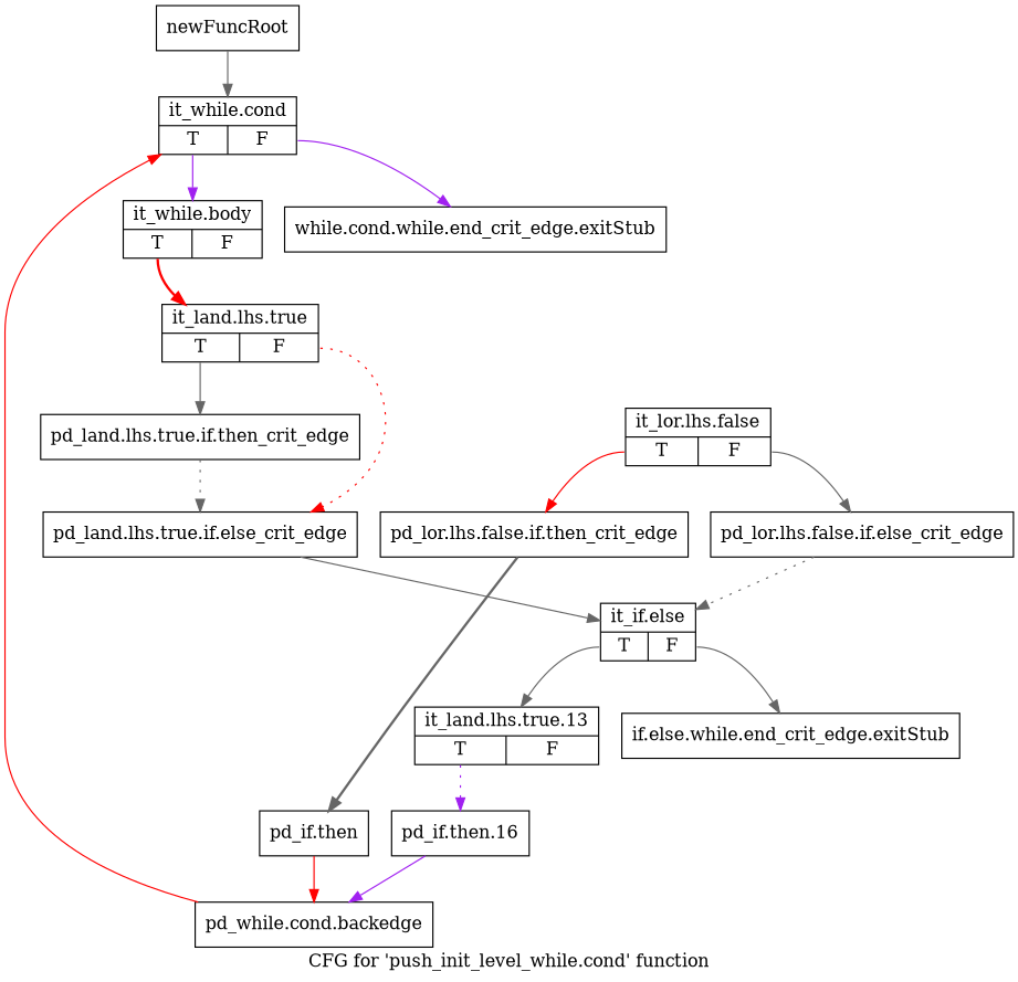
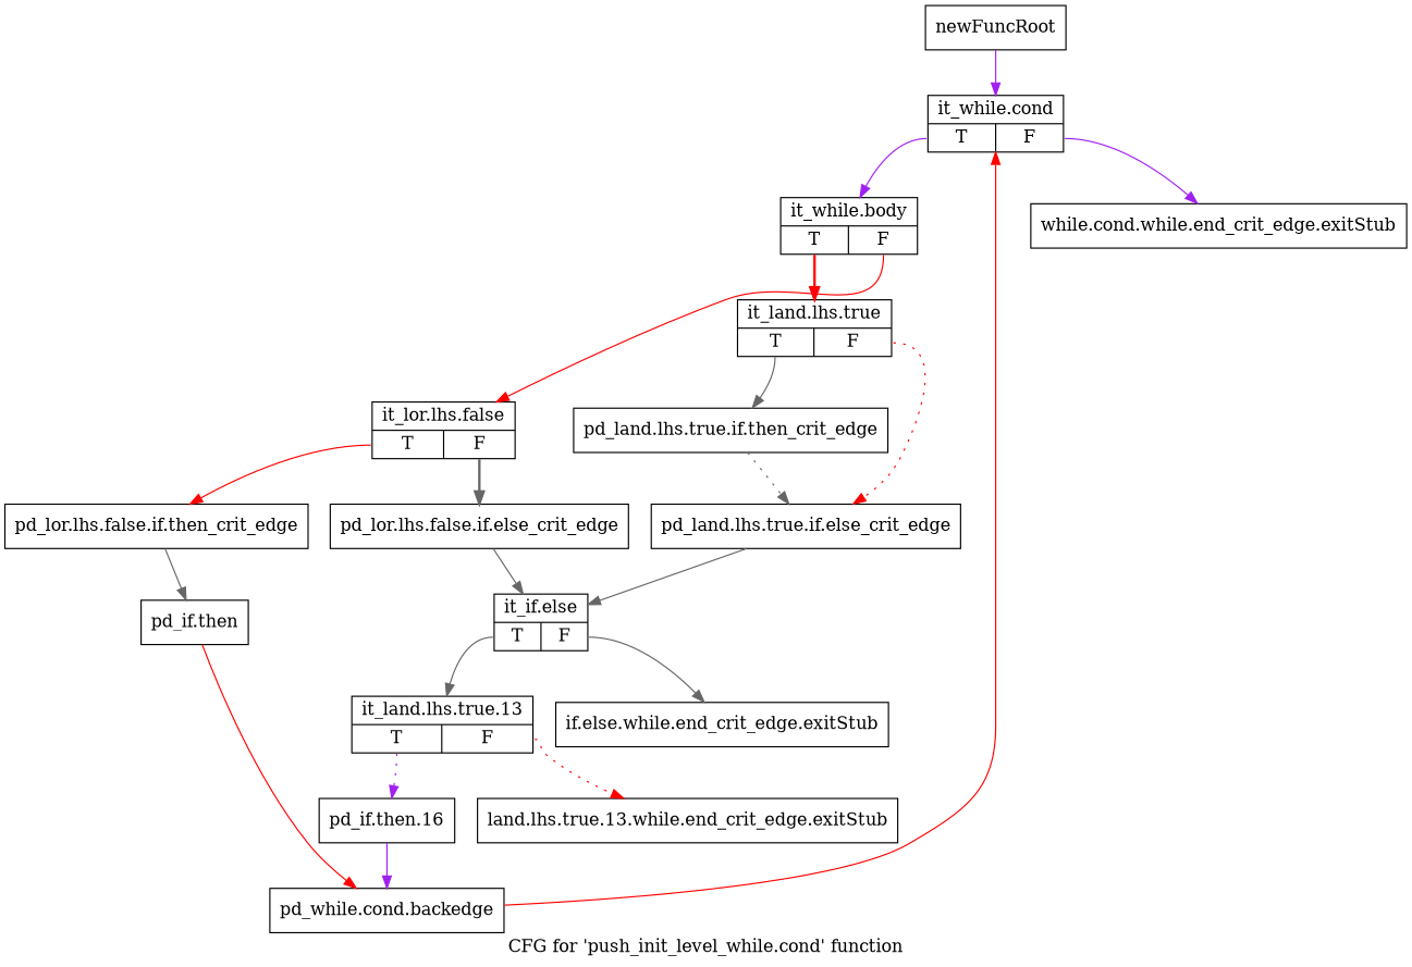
  digraph {
    label="CFG for 'push_init_level_while.cond' function"
    node [shape=record]
    edge [color=gray40 style=solid]
    n1 [label="{newFuncRoot}"]
    n2 [label="{it_while.cond|{<s0>T|<s1>F}}"]
    n3 [label="{while.cond.while.end_crit_edge.exitStub}"]
    n4 [label="{it_while.body|{<s0>T|<s1>F}}"]
    n5 [label="{it_land.lhs.true|{<s0>T|<s1>F}}"]
    n6 [label="{it_lor.lhs.false|{<s0>T|<s1>F}}"]
    n7 [label="{if.else.while.end_crit_edge.exitStub}"]
+   n8 [label="{land.lhs.true.13.while.end_crit_edge.exitStub}"]
    n9 [label="{pd_land.lhs.true.if.then_crit_edge}"]
    n10 [label="{pd_land.lhs.true.if.else_crit_edge}"]
    n11 [label="{pd_lor.lhs.false.if.then_crit_edge}"]
    n12 [label="{pd_lor.lhs.false.if.else_crit_edge}"]
    n13 [label="{it_if.else|{<s0>T|<s1>F}}"]
    n14 [label="{pd_if.then}"]
    n15 [label="{pd_while.cond.backedge}"]
    n16 [label="{it_land.lhs.true.13|{<s0>T|<s1>F}}"]
    n17 [label="{pd_if.then.16}"]
-   n1 -> n2
+   n1 -> n2 [color=purple]
    n2 -> n3 [color=purple tailport=s1]
    n2 -> n4 [color=purple tailport=s0]
    n4 -> n5 [color=red style=bold tailport=s0]
+   n4 -> n6 [color=red tailport=s1]
    n5 -> n9 [tailport=s0]
    n5 -> n10 [color=red style=dotted tailport=s1]
    n6 -> n11 [color=red tailport=s0]
-   n6 -> n12 [tailport=s1]
+   n6 -> n12 [style=bold tailport=s1]
    n9 -> n10 [style=dotted]
    n10 -> n13
-   n11 -> n14 [style=bold]
-   n12 -> n13 [style=dotted]
+   n11 -> n14
+   n12 -> n13
    n13 -> n7 [tailport=s1]
    n13 -> n16 [tailport=s0]
    n14 -> n15 [color=red]
    n15 -> n2 [color=red]
+   n16 -> n8 [color=red style=dotted tailport=s1]
    n16 -> n17 [color=purple style=dotted tailport=s0]
    n17 -> n15 [color=purple]
  }
